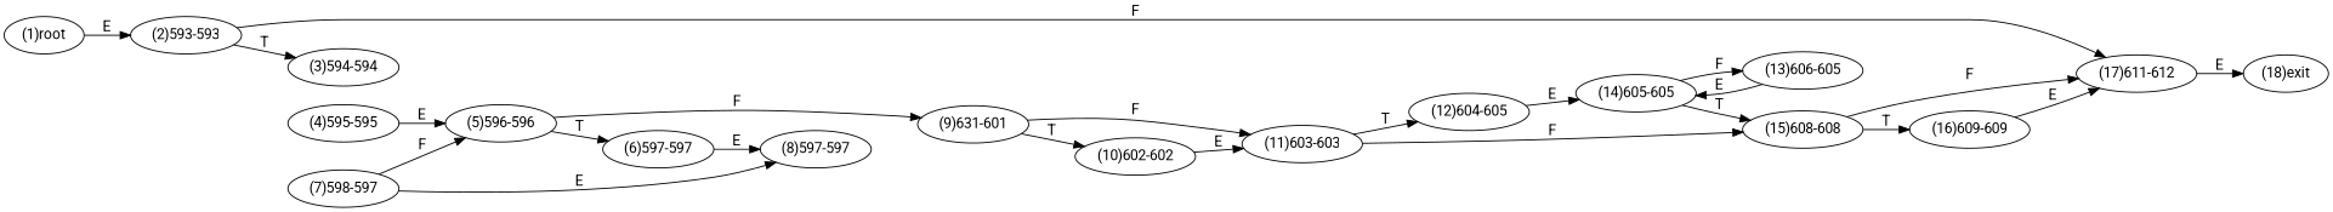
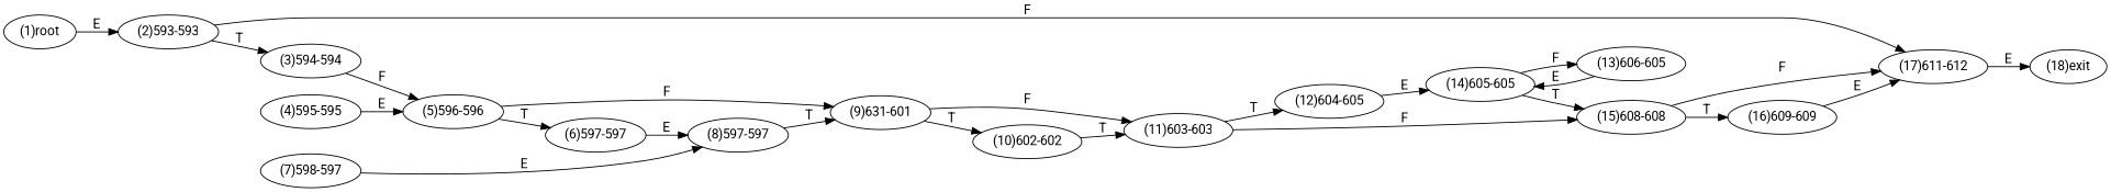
  digraph {
    fontname=Roboto
    rankdir=LR
    node [fontname=Roboto]
    edge [fontname=Roboto]
    n1 [label="(1)root"]
    n2 [label="(2)593-593"]
    n3 [label="(3)594-594"]
    n4 [label="(17)611-612"]
    n5 [label="(5)596-596"]
    n6 [label="(18)exit"]
    n7 [label="(4)595-595"]
    n8 [label="(6)597-597"]
    n9 [label="(9)631-601"]
    n10 [label="(8)597-597"]
    n11 [label="(10)602-602"]
    n12 [label="(11)603-603"]
    n13 [label="(7)598-597"]
    n14 [label="(12)604-605"]
    n15 [label="(15)608-608"]
    n16 [label="(14)605-605"]
    n17 [label="(16)609-609"]
    n18 [label="(13)606-605"]
    n1 -> n2 [label=E]
    n2 -> n3 [label=T]
    n2 -> n4 [label=F]
-   n13 -> n5 [label=F]
+   n3 -> n5 [label=F]
    n4 -> n6 [label=E]
    n5 -> n8 [label=T]
    n5 -> n9 [label=F]
    n7 -> n5 [label=E]
    n8 -> n10 [label=E]
    n9 -> n11 [label=T]
    n9 -> n12 [label=F]
-   n11 -> n12 [label=E]
+   n10 -> n9 [label=T]
+   n11 -> n12 [label=T]
    n12 -> n14 [label=T]
    n12 -> n15 [label=F]
    n13 -> n10 [label=E]
    n14 -> n16 [label=E]
    n15 -> n4 [label=F]
    n15 -> n17 [label=T]
    n16 -> n15 [label=T]
    n16 -> n18 [label=F]
    n17 -> n4 [label=E]
    n18 -> n16 [label=E]
  }
